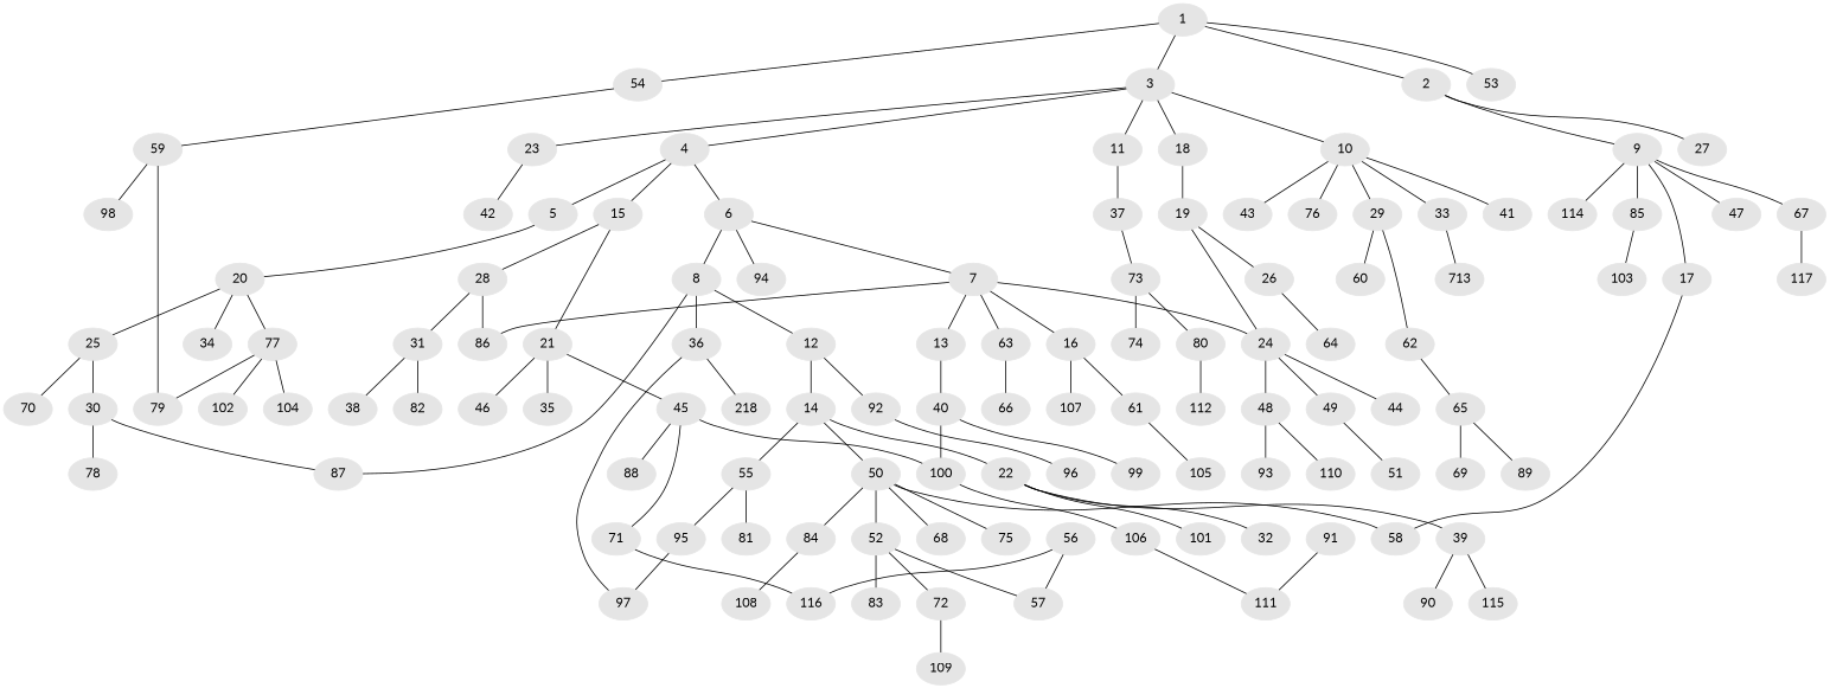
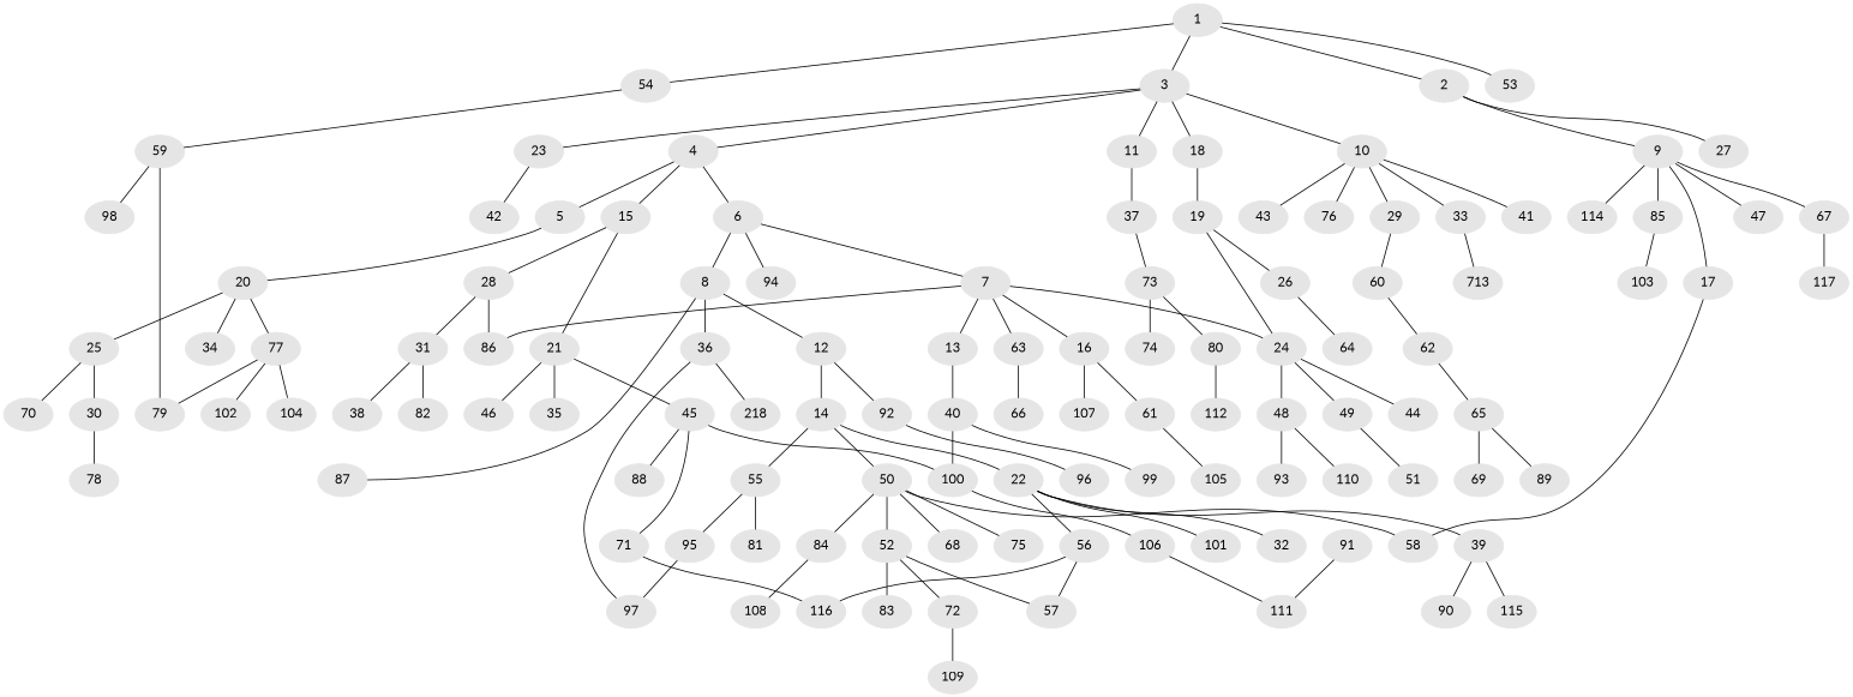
  graph {
    fontname=Lato
    node [color=gray90 fontname=Lato style=filled]
    edge [fontname=Lato]
    1
    2
    3
    53
    54
    9
    27
    4
    10
    11
    18
    23
    59
    17
    47
    67
    85
    114
    5
    6
    15
    29
    33
    41
    43
    76
    37
    19
    42
    20
    7
    8
    94
    21
    28
    25
    34
    77
    13
    16
    24
    63
    86
    12
    36
    87
    40
    61
    107
    44
    48
    49
    66
    14
    92
    97
    n57 [label=218]
    58
    117
    103
    60
    62
    n63 [label=713]
    73
    22
    50
    55
    96
    99
    100
    32
    39
    56
    101
    52
    68
    75
    84
    81
    95
    35
    45
    46
    31
    105
    26
    64
    30
    70
    79
    102
    104
    71
    88
    90
    115
    57
    116
    93
    110
    51
    78
    38
    82
    65
    74
    80
    106
    72
    83
    108
    109
    98
    91
    111
    69
    89
    112
    1 -- 2
    1 -- 3
    1 -- 53
    1 -- 54
    2 -- 9
    2 -- 27
    3 -- 4
    3 -- 10
    3 -- 11
    3 -- 18
    3 -- 23
    54 -- 59
    9 -- 17
    9 -- 47
    9 -- 67
    9 -- 85
    9 -- 114
    4 -- 5
    4 -- 6
    4 -- 15
    10 -- 29
    10 -- 33
    10 -- 41
    10 -- 43
    10 -- 76
    11 -- 37
    18 -- 19
    23 -- 42
    59 -- 79
    59 -- 98
    17 -- 58
    67 -- 117
    85 -- 103
    5 -- 20
    6 -- 7
    6 -- 8
    6 -- 94
    15 -- 21
    15 -- 28
    29 -- 60
-   29 -- 62
+   60 -- 62
    33 -- n63
    37 -- 73
    19 -- 24
    19 -- 26
    20 -- 25
    20 -- 34
    20 -- 77
    7 -- 13
    7 -- 16
    7 -- 24
    7 -- 63
    7 -- 86
    8 -- 12
    8 -- 36
    8 -- 87
    21 -- 35
    21 -- 45
    21 -- 46
    28 -- 86
    28 -- 31
    25 -- 30
    25 -- 70
    77 -- 79
    77 -- 102
    77 -- 104
    13 -- 40
    16 -- 61
    16 -- 107
    24 -- 44
    24 -- 48
    24 -- 49
    63 -- 66
    12 -- 14
    12 -- 92
    36 -- 97
    36 -- n57
    40 -- 99
    40 -- 100
    61 -- 105
    48 -- 93
    48 -- 110
    49 -- 51
    14 -- 22
    14 -- 50
    14 -- 55
    92 -- 96
    62 -- 65
    73 -- 74
    73 -- 80
    22 -- 32
    22 -- 39
+   22 -- 56
    22 -- 101
    50 -- 58
    50 -- 52
    50 -- 68
    50 -- 75
    50 -- 84
    55 -- 81
    55 -- 95
    100 -- 106
    39 -- 90
    39 -- 115
    56 -- 57
    56 -- 116
    52 -- 57
    52 -- 72
    52 -- 83
    84 -- 108
    95 -- 97
    45 -- 100
    45 -- 71
    45 -- 88
    31 -- 38
    31 -- 82
    26 -- 64
-   30 -- 87
    30 -- 78
    71 -- 116
    65 -- 69
    65 -- 89
    80 -- 112
    106 -- 111
    72 -- 109
    91 -- 111
  }
